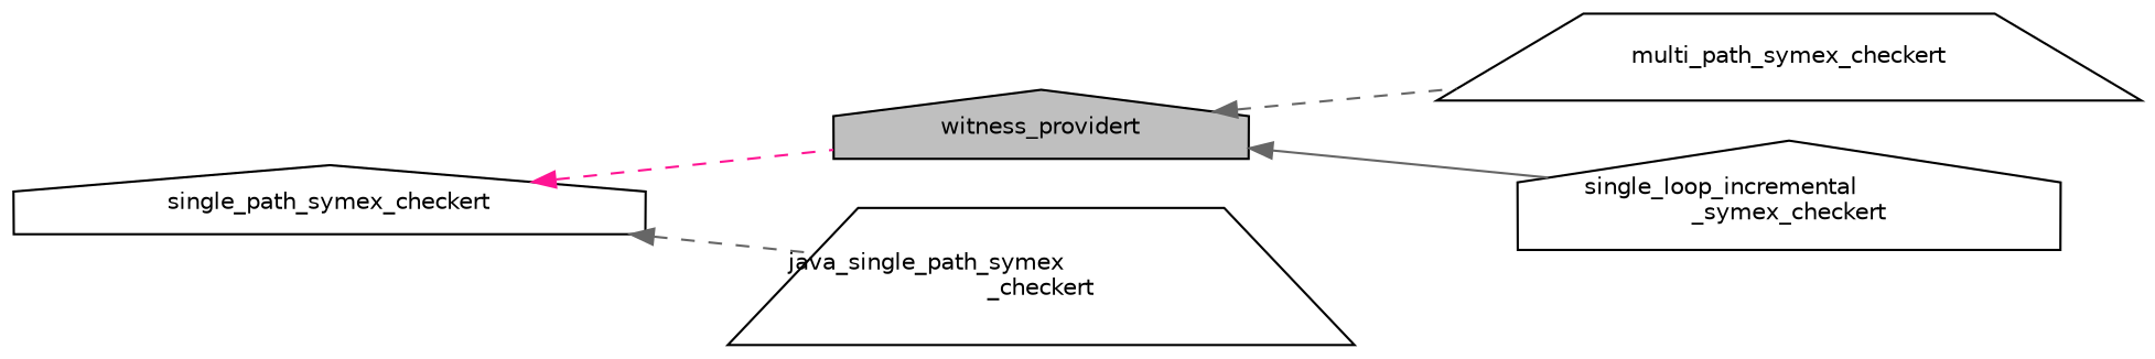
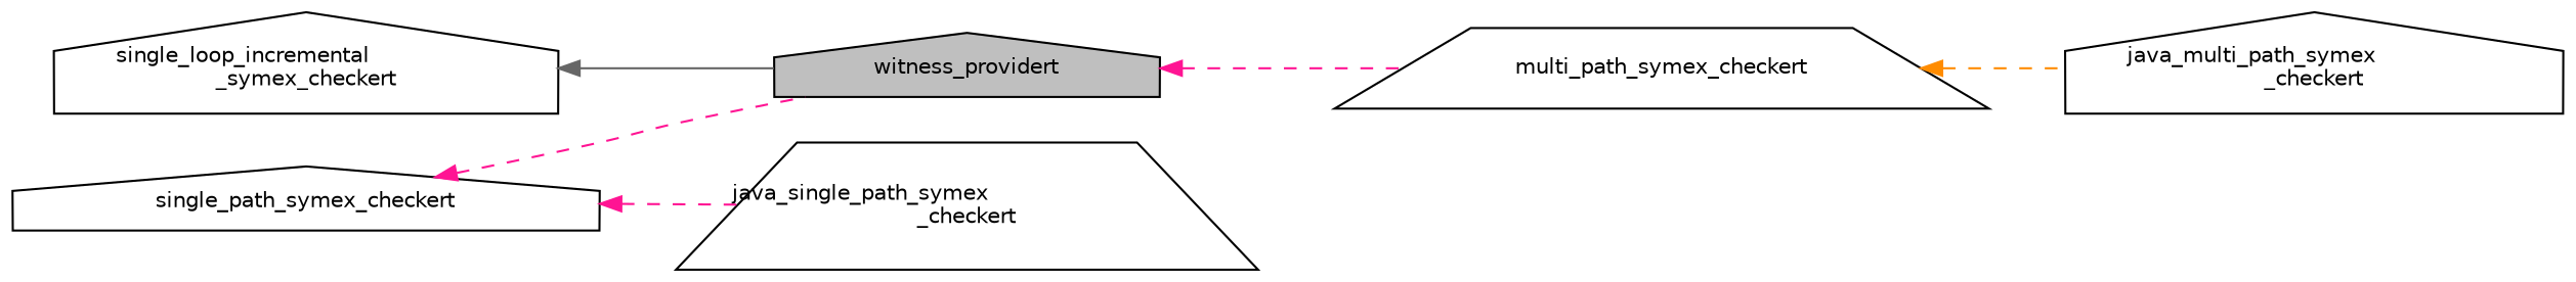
  digraph {
    rankdir=LR
    node [color=black fontname=Helvetica fontsize=10 shape=house]
    edge [color=deeppink dir=back fontname=Helvetica fontsize=10 labelfontname=Helvetica labelfontsize=10 style=dashed]
    n1 [fillcolor=grey75 fontcolor=black height=0.2 label=witness_providert style=filled width=0.4]
    n2 [height=0.2 label=multi_path_symex_checkert shape=trapezium width=0.4]
    n3 [height=0.2 label="single_loop_incremental\l_symex_checkert" width=0.4]
+   n4 [height=0.2 label="java_multi_path_symex\l_checkert" width=0.4]
    n5 [height=0.2 label=single_path_symex_checkert width=0.4]
    n6 [height=0.2 label="java_single_path_symex\l_checkert" shape=trapezium width=0.4]
-   n1 -> n2 [color=gray40]
-   n1 -> n3 [color=gray40 style=solid]
+   n1 -> n2
+   n3 -> n1 [color=gray40 style=solid]
+   n2 -> n4 [color=darkorange]
    n5 -> n1
-   n5 -> n6 [color=gray40]
+   n5 -> n6
  }
